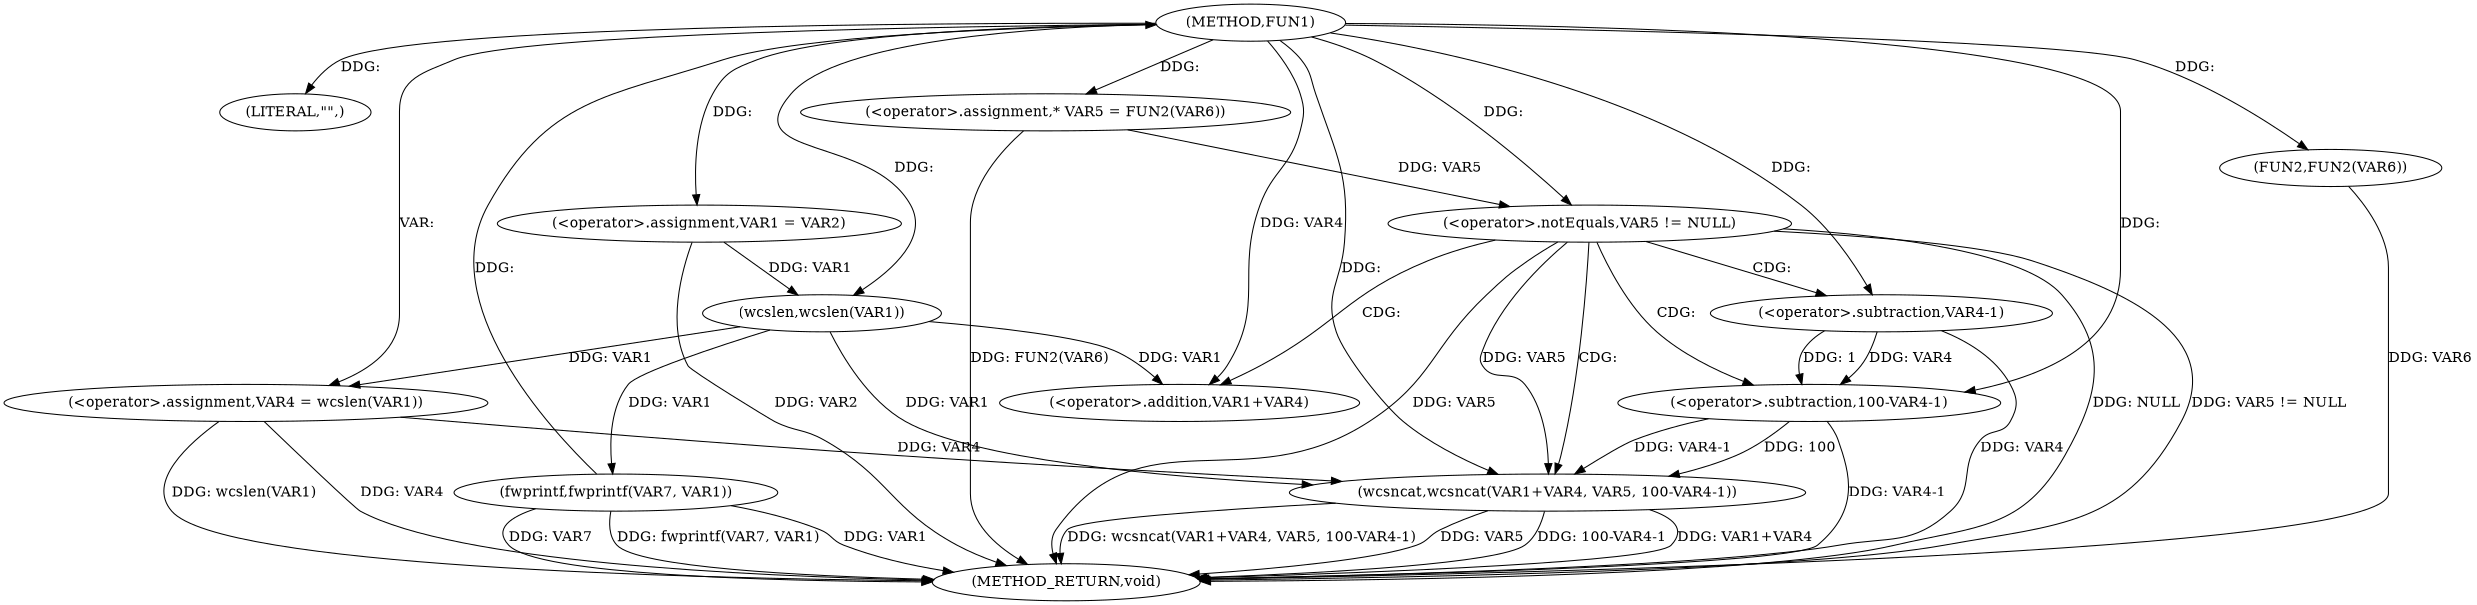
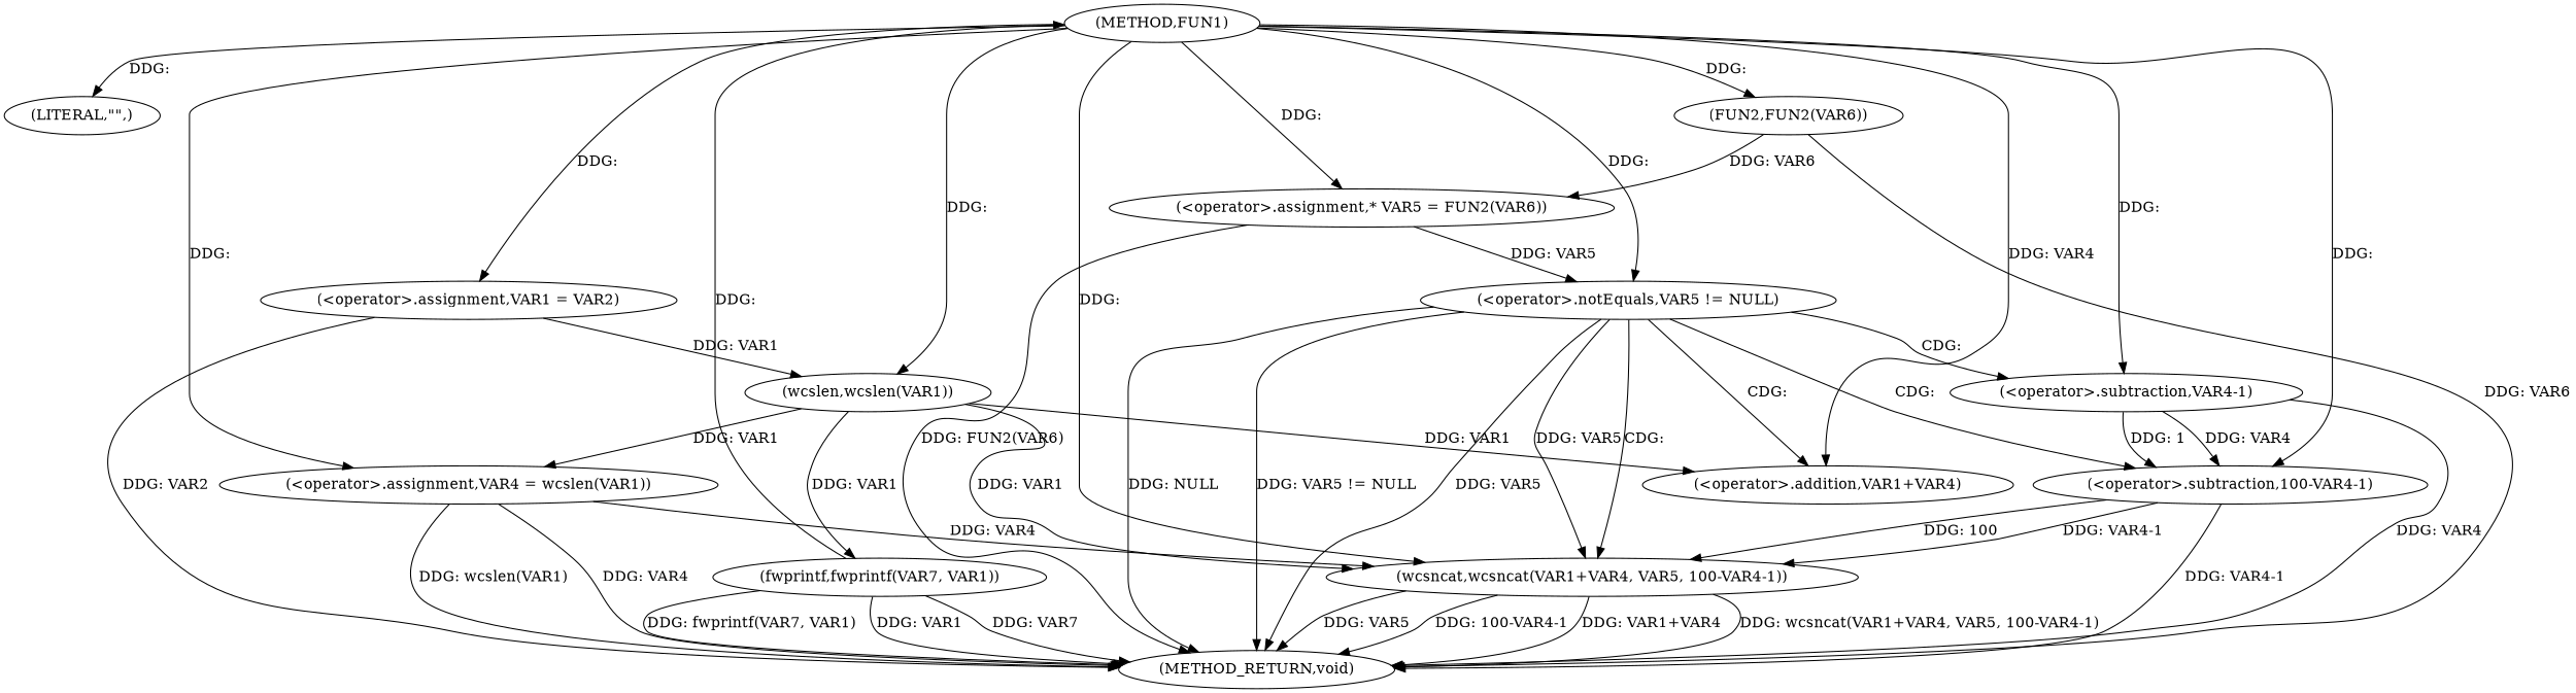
  digraph {
    n1 [label="(METHOD,FUN1)"]
    n2 [label="(LITERAL,\"\",)"]
    n3 [label="(<operator>.assignment,VAR1 = VAR2)"]
    n4 [label="(<operator>.assignment,VAR4 = wcslen(VAR1))"]
    n5 [label="(wcslen,wcslen(VAR1))"]
    n6 [label="(<operator>.assignment,* VAR5 = FUN2(VAR6))"]
    n7 [label="(FUN2,FUN2(VAR6))"]
    n8 [label="(<operator>.notEquals,VAR5 != NULL)"]
    n9 [label="(wcsncat,wcsncat(VAR1+VAR4, VAR5, 100-VAR4-1))"]
    n10 [label="(<operator>.addition,VAR1+VAR4)"]
    n11 [label="(<operator>.subtraction,100-VAR4-1)"]
    n12 [label="(<operator>.subtraction,VAR4-1)"]
    n13 [label="(METHOD_RETURN,void)"]
    n14 [label="(fwprintf,fwprintf(VAR7, VAR1))"]
    n1 -> n2 [label="DDG: "]
    n1 -> n3 [label="DDG: "]
-   n1 -> n4 [label="VAR: "]
+   n1 -> n4 [label="DDG: "]
    n1 -> n5 [label="DDG: "]
    n1 -> n6 [label="DDG: "]
    n1 -> n7 [label="DDG: "]
    n1 -> n8 [label="DDG: "]
    n1 -> n9 [label="DDG: "]
    n1 -> n10 [label="DDG: VAR4"]
    n1 -> n11 [label="DDG: "]
    n1 -> n12 [label="DDG: "]
    n3 -> n5 [label="DDG: VAR1"]
    n3 -> n13 [label="DDG: VAR2"]
    n4 -> n9 [label="DDG: VAR4"]
    n4 -> n13 [label="DDG: VAR4"]
    n4 -> n13 [label="DDG: wcslen(VAR1)"]
    n5 -> n4 [label="DDG: VAR1"]
    n5 -> n9 [label="DDG: VAR1"]
    n5 -> n10 [label="DDG: VAR1"]
    n5 -> n14 [label="DDG: VAR1"]
    n6 -> n8 [label="DDG: VAR5"]
    n6 -> n13 [label="DDG: FUN2(VAR6)"]
+   n7 -> n6 [label="DDG: VAR6"]
    n7 -> n13 [label="DDG: VAR6"]
    n8 -> n9 [label="DDG: VAR5"]
    n8 -> n9 [label="CDG: "]
    n8 -> n10 [label="CDG: "]
    n8 -> n11 [label="CDG: "]
    n8 -> n12 [label="CDG: "]
    n8 -> n13 [label="DDG: NULL"]
    n8 -> n13 [label="DDG: VAR5 != NULL"]
    n8 -> n13 [label="DDG: VAR5"]
    n9 -> n13 [label="DDG: wcsncat(VAR1+VAR4, VAR5, 100-VAR4-1)"]
    n9 -> n13 [label="DDG: VAR5"]
    n9 -> n13 [label="DDG: 100-VAR4-1"]
    n9 -> n13 [label="DDG: VAR1+VAR4"]
    n11 -> n9 [label="DDG: 100"]
    n11 -> n9 [label="DDG: VAR4-1"]
    n11 -> n13 [label="DDG: VAR4-1"]
    n12 -> n11 [label="DDG: VAR4"]
    n12 -> n11 [label="DDG: 1"]
    n12 -> n13 [label="DDG: VAR4"]
    n14 -> n1 [label="DDG: "]
    n14 -> n13 [label="DDG: VAR7"]
    n14 -> n13 [label="DDG: fwprintf(VAR7, VAR1)"]
    n14 -> n13 [label="DDG: VAR1"]
  }
